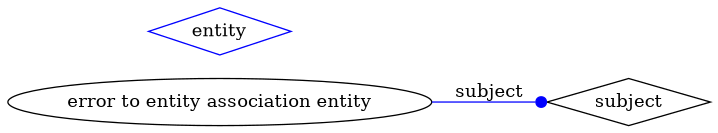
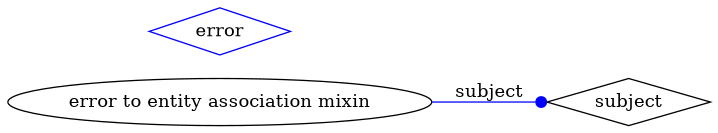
  digraph {
    rankdir=LR
    node [shape=diamond]
-   n1 [height=0.5 label="error to entity association entity" width=4.4593 shape=ellipse]
+   n1 [height=0.5 label="error to entity association mixin" width=4.4593 shape=ellipse]
    subject [height=0.5 width=1.2277]
-   n3 [color=blue height=0.5 label=entity width=0.95686]
+   n3 [color=blue height=0.5 label=error width=0.95686]
    n1 -> subject [color=blue label=subject style=solid arrowhead=dot]
  }
